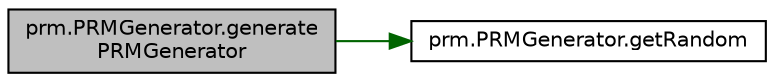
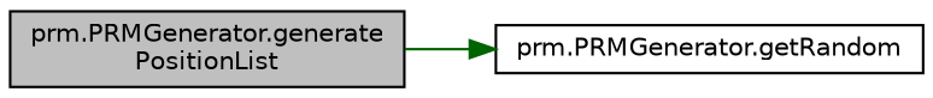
  digraph {
    rankdir=LR
    node [color=black fontname=Helvetica fontsize=10 shape=record style=filled]
-   n1 [fillcolor=grey75 fontcolor=black height=0.2 label="prm.PRMGenerator.generate\lPRMGenerator" width=0.4]
+   n1 [fillcolor=grey75 fontcolor=black height=0.2 label="prm.PRMGenerator.generate\lPositionList" width=0.4]
    n2 [fillcolor=white height=0.2 label="prm.PRMGenerator.getRandom" width=0.4]
    n1 -> n2 [color=darkgreen fontname=Helvetica fontsize=10 labelfontname=Helvetica labelfontsize=10 style=solid]
  }
